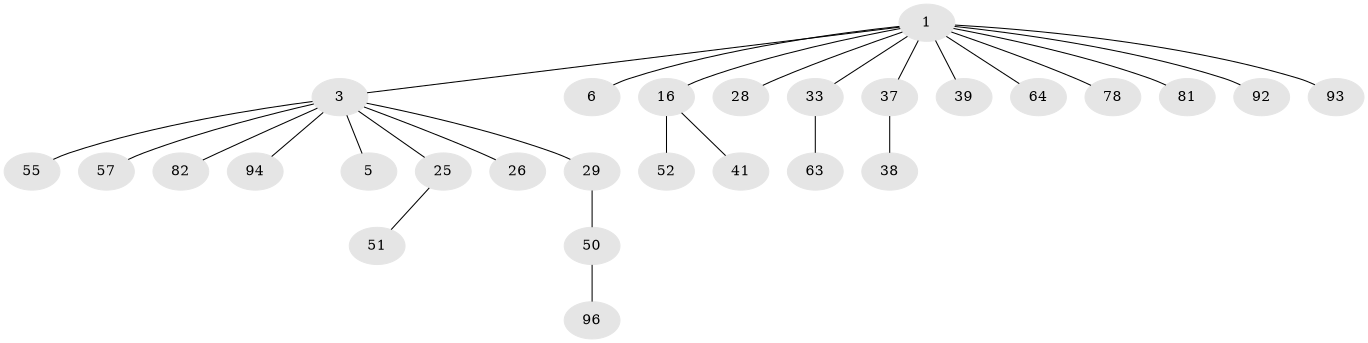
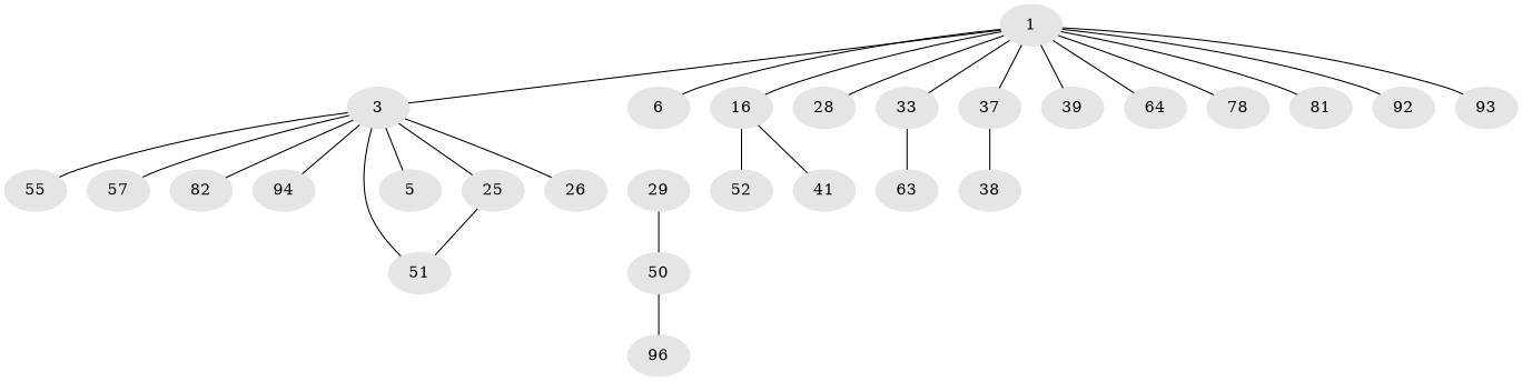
  graph {
    node [color=gray90 style=filled]
    1 [super="+2+4+69+68+7"]
    3 [super="+20+49+12+8"]
    6 [super="+23+9"]
    16 [super="+34+21"]
    28 [super="+87+59+30"]
    33 [super="+58+44+40+83"]
    37 [super="+84"]
    39 [super="+42"]
    64
    78
    81
    92
    93
    5
    25 [super="+27+67"]
    26
    29 [super="+47+62"]
    55
    57 [super="+72"]
    82
    94
    41 [super="+60"]
    52
    63 [super="+66"]
    38 [super="+43"]
    51
    50 [super="+85"]
    96
    1 -- 3
    1 -- 6
    1 -- 16
    1 -- 28
    1 -- 33
    1 -- 37
    1 -- 39
    1 -- 64
    1 -- 78
    1 -- 81
    1 -- 92
    1 -- 93
    3 -- 5
    3 -- 25
    3 -- 26
-   3 -- 29
+   3 -- 51
    3 -- 55
    3 -- 57
    3 -- 82
    3 -- 94
    16 -- 41
    16 -- 52
    33 -- 63
    37 -- 38
    25 -- 51
    29 -- 50
    50 -- 96
  }
